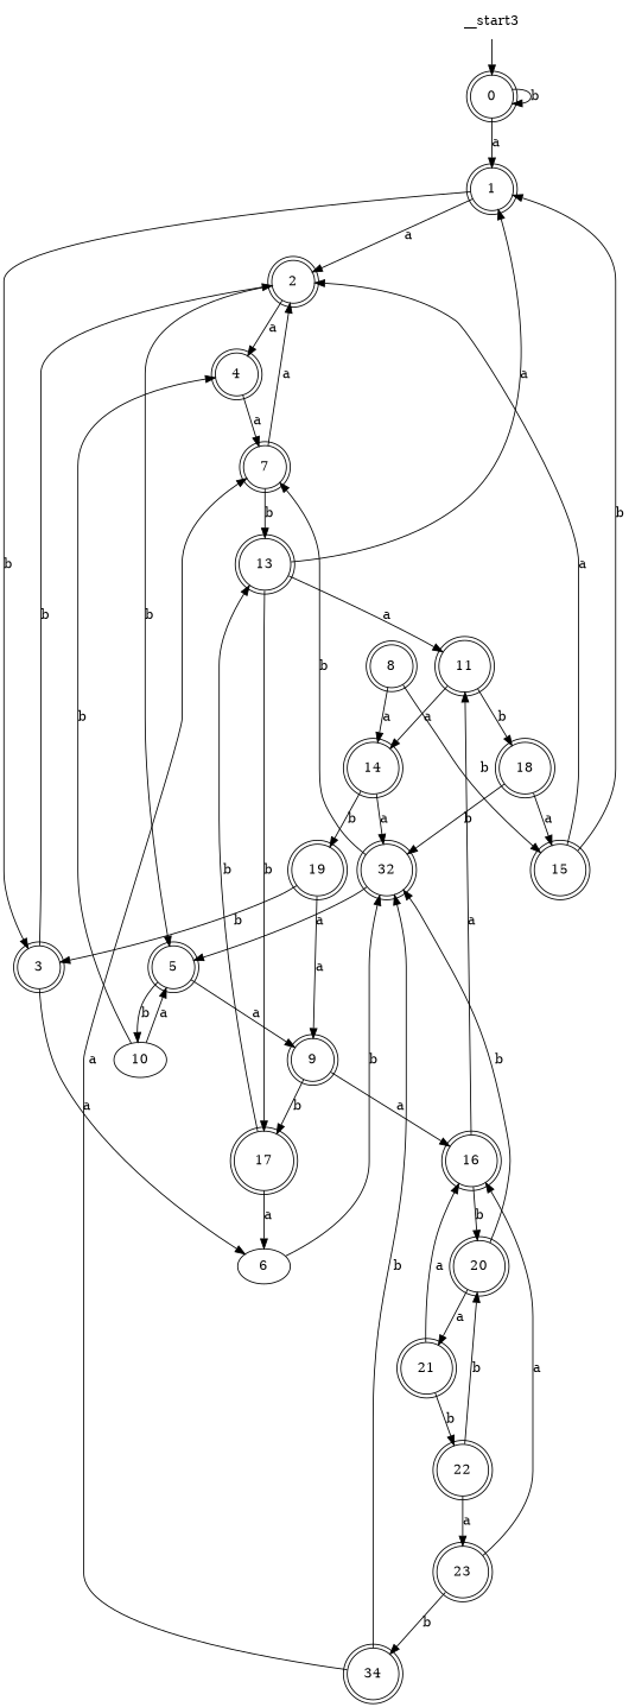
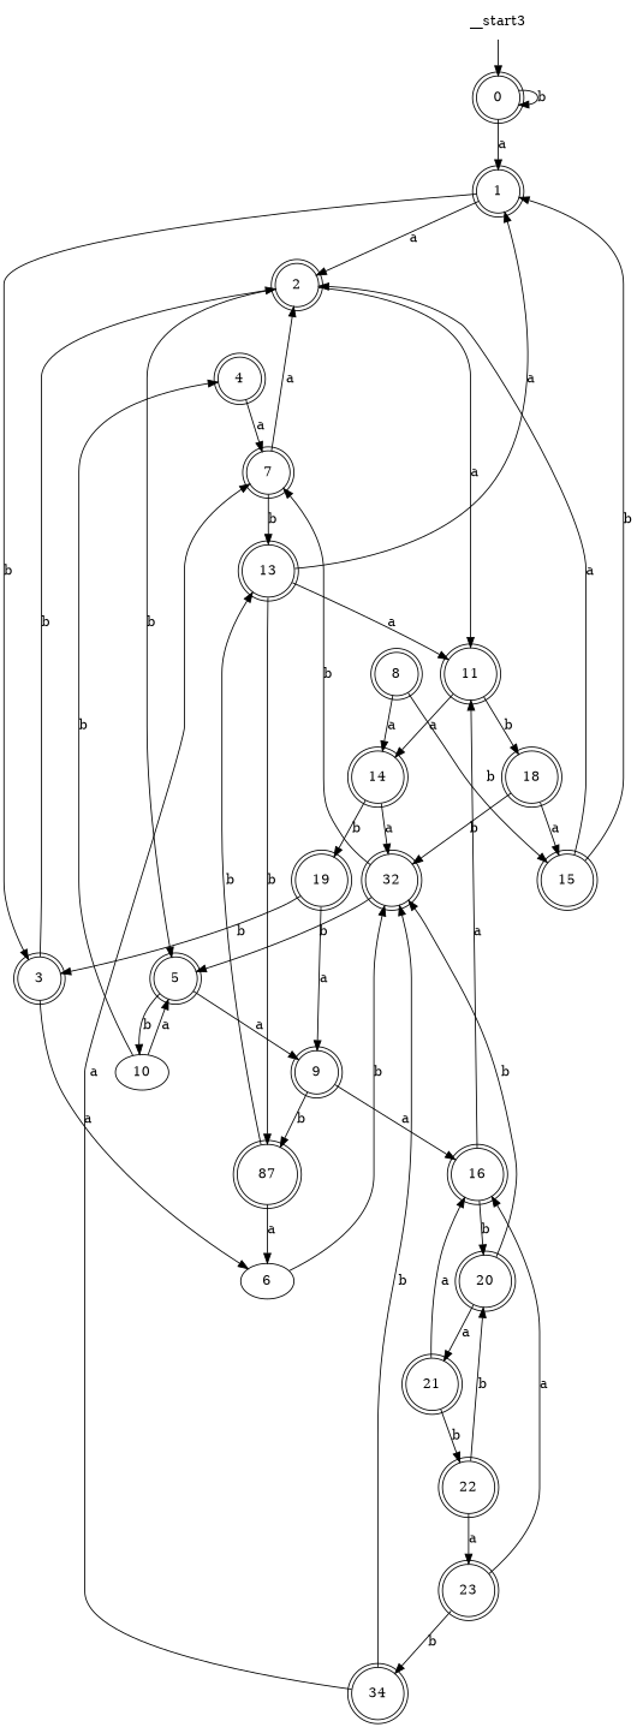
  digraph {
    node [shape=doublecircle]
    n1 [label=__start3 shape=none]
    0
    1
    2
    3
    4
    5
    6 [shape=""]
    7
    9
    10 [shape=""]
    n12 [label=32]
    13
    8
    14
    15
    16
-   17
+   17 [label=87]
    11
    18
    19
    20
    21
    22
    23
    n26 [label=34]
    n1 -> 0
    0 -> 0 [label=b]
    0 -> 1 [label=a]
    1 -> 2 [label=a]
    1 -> 3 [label=b]
-   2 -> 4 [label=a]
+   2 -> 11 [label=a]
    2 -> 5 [label=b]
    3 -> 2 [label=b]
    3 -> 6 [label=a]
    4 -> 7 [label=a]
    5 -> 9 [label=a]
    5 -> 10 [label=b]
    6 -> n12 [label=b]
    7 -> 2 [label=a]
    7 -> 13 [label=b]
    9 -> 16 [label=a]
    9 -> 17 [label=b]
    10 -> 4 [label=b]
    10 -> 5 [label=a]
-   n12 -> 5 [label=a]
+   n12 -> 5 [label=b]
    n12 -> 7 [label=b]
    13 -> 1 [label=a]
    13 -> 17 [label=b]
    13 -> 11 [label=a]
    8 -> 14 [label=a]
    8 -> 15 [label=b]
    14 -> n12 [label=a]
    14 -> 19 [label=b]
    15 -> 1 [label=b]
    15 -> 2 [label=a]
    16 -> 11 [label=a]
    16 -> 20 [label=b]
    17 -> 6 [label=a]
    17 -> 13 [label=b]
    11 -> 14 [label=a]
    11 -> 18 [label=b]
    18 -> n12 [label=b]
    18 -> 15 [label=a]
    19 -> 3 [label=b]
    19 -> 9 [label=a]
    20 -> n12 [label=b]
    20 -> 21 [label=a]
    21 -> 16 [label=a]
    21 -> 22 [label=b]
    22 -> 20 [label=b]
    22 -> 23 [label=a]
    23 -> 16 [label=a]
    23 -> n26 [label=b]
    n26 -> 7 [label=a]
    n26 -> n12 [label=b]
  }
